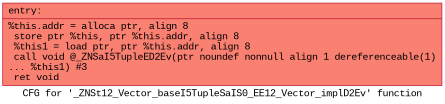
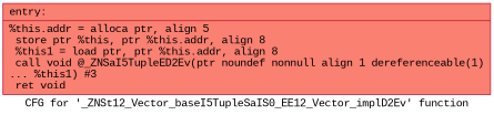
  digraph {
    label="CFG for '_ZNSt12_Vector_baseI5TupleSaIS0_EE12_Vector_implD2Ev' function"
    fontname="Liberation Mono"
-   n1 [color="#b70d28ff" fillcolor=salmon fontname="Liberation Mono" label="{entry:\l|  %this.addr = alloca ptr, align 8\l  store ptr %this, ptr %this.addr, align 8\l  %this1 = load ptr, ptr %this.addr, align 8\l  call void @_ZNSaI5TupleED2Ev(ptr noundef nonnull align 1 dereferenceable(1)\l... %this1) #3\l  ret void\l}" shape=record style=filled]
+   n1 [color="#b70d28ff" fillcolor=salmon fontname="Liberation Mono" label="{entry:\l|  %this.addr = alloca ptr, align 5\l  store ptr %this, ptr %this.addr, align 8\l  %this1 = load ptr, ptr %this.addr, align 8\l  call void @_ZNSaI5TupleED2Ev(ptr noundef nonnull align 1 dereferenceable(1)\l... %this1) #3\l  ret void\l}" shape=record style=filled]
  }
